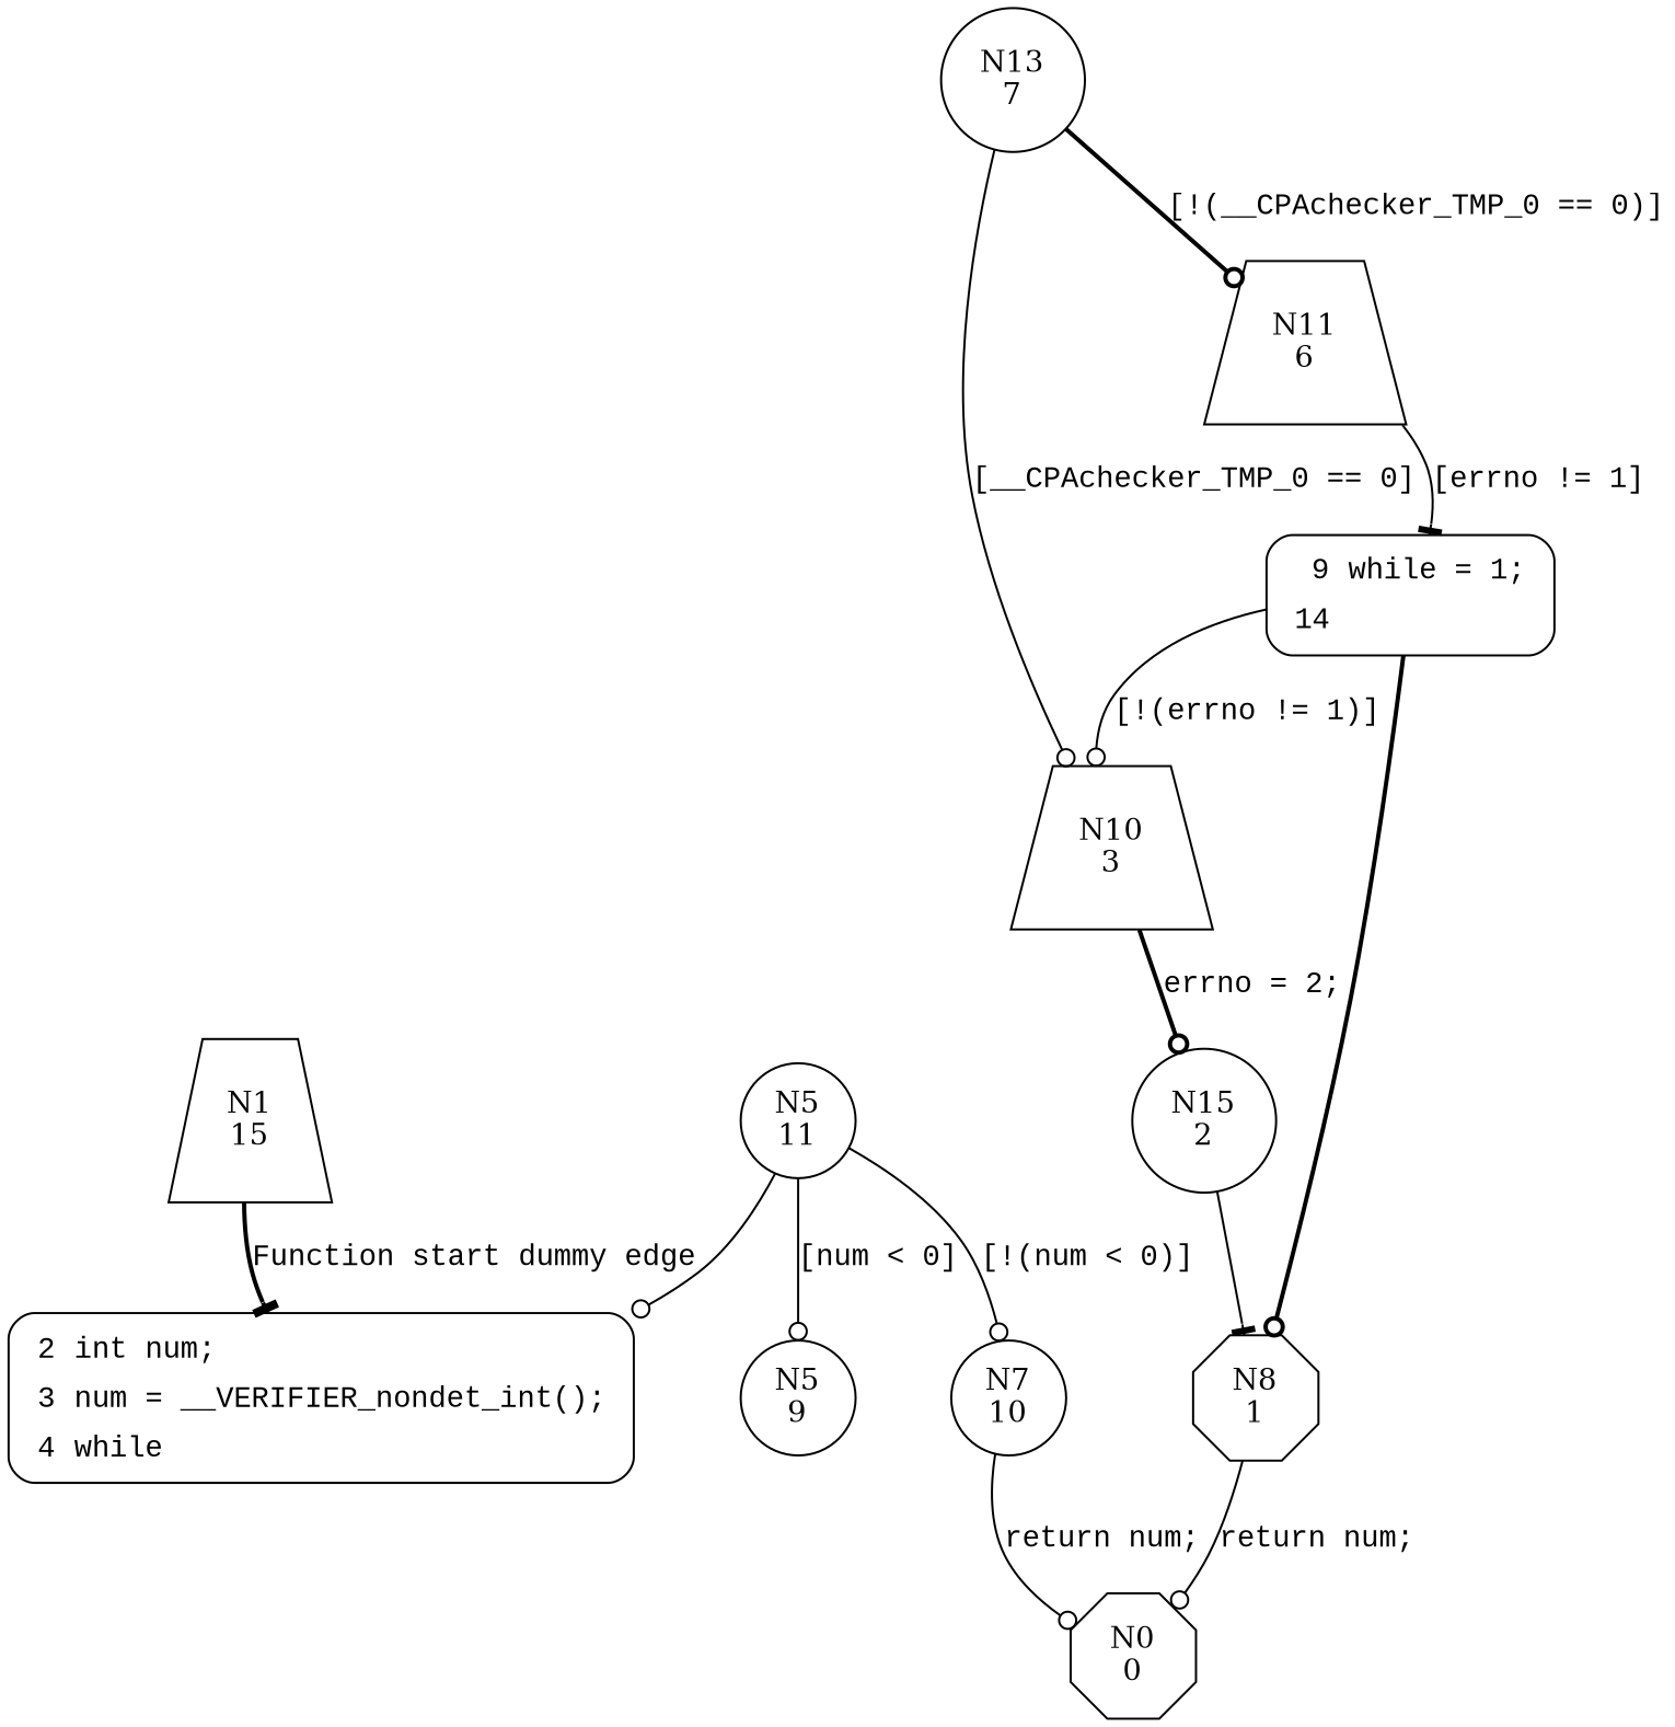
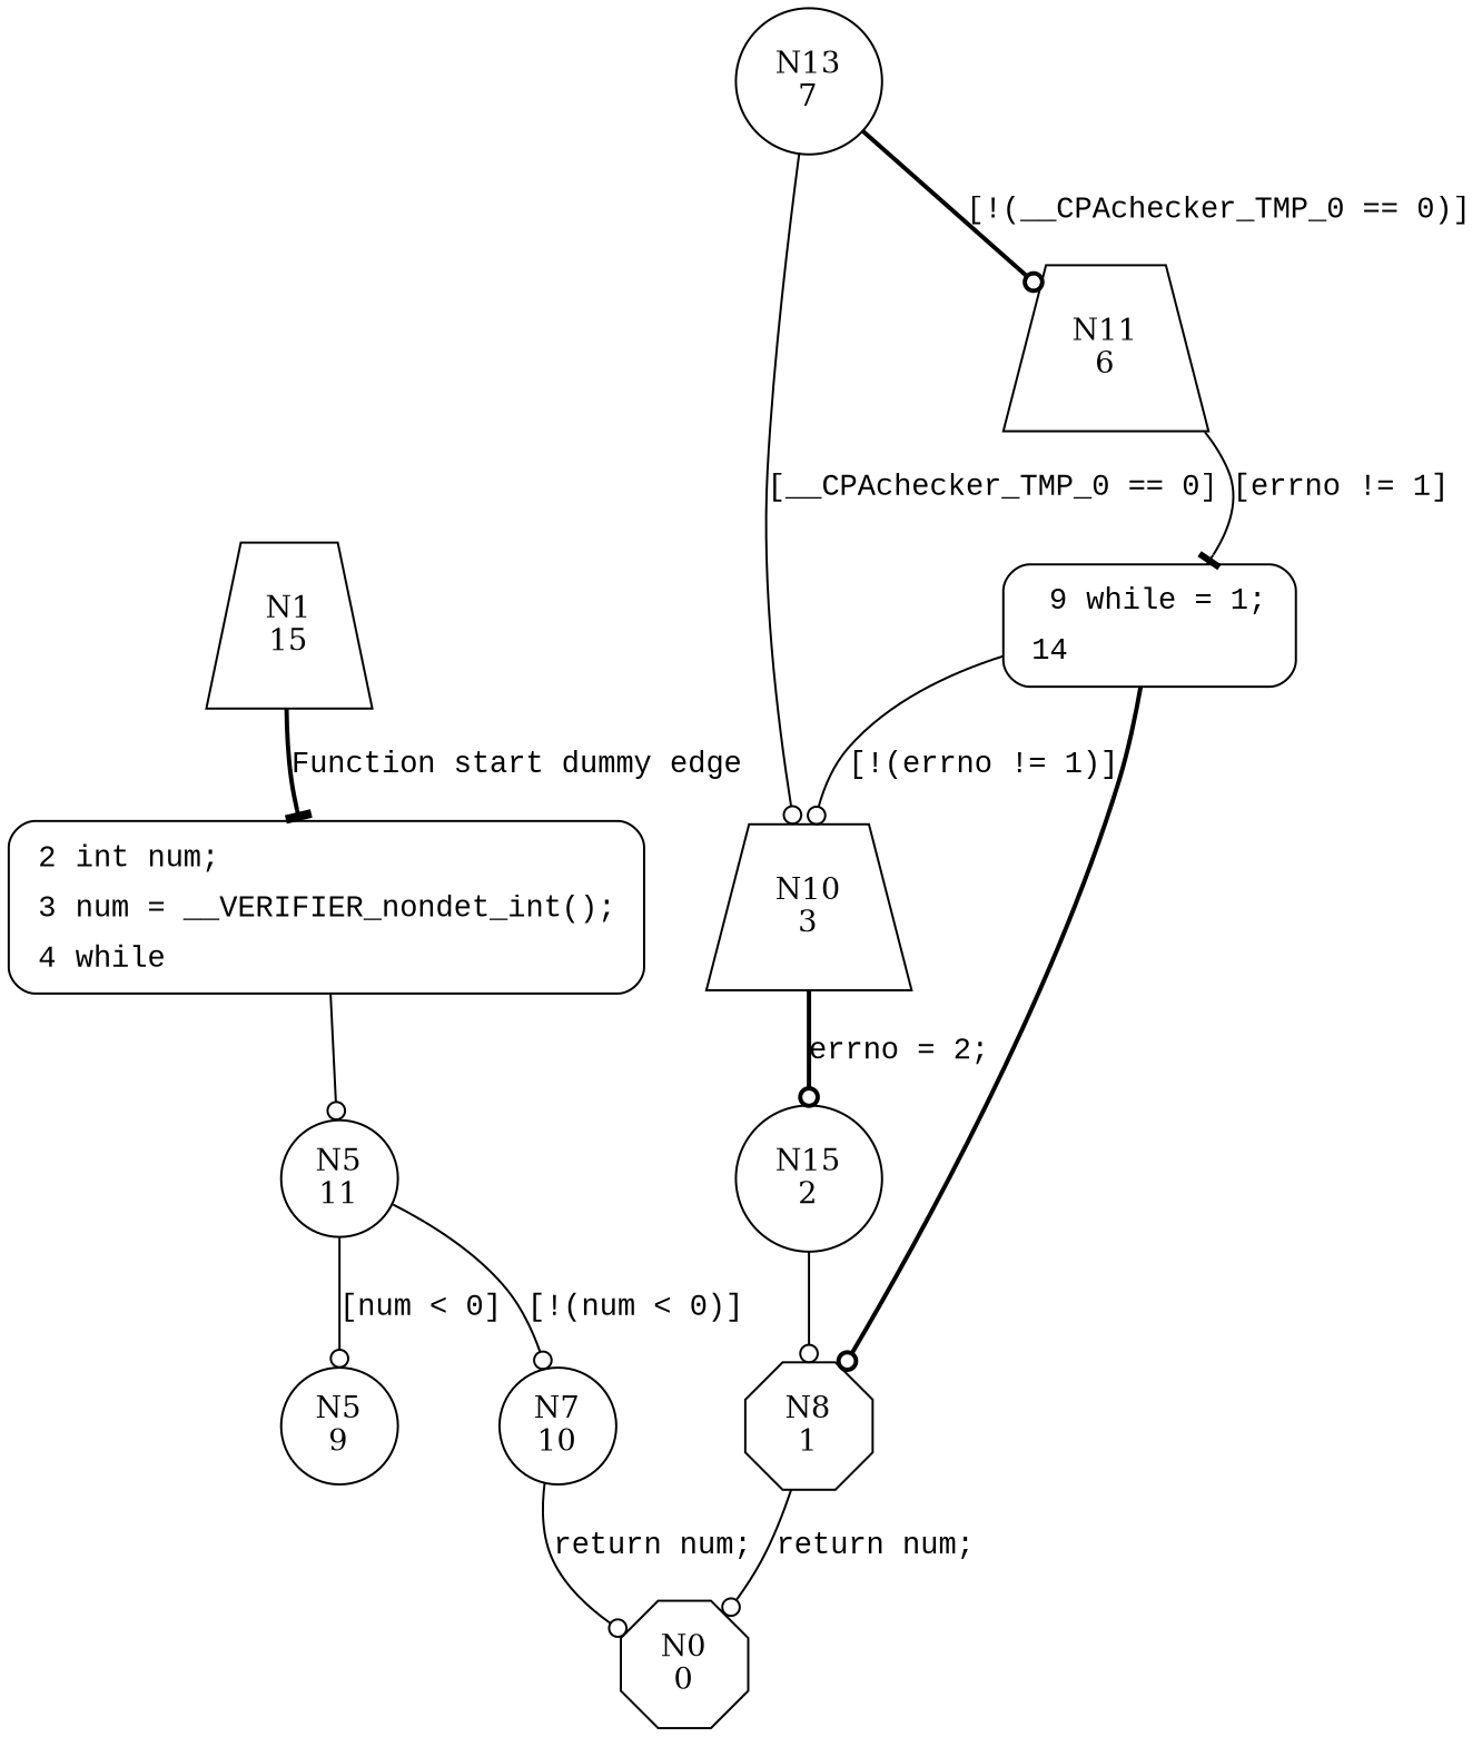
  digraph {
    node [shape=circle]
    edge [arrowhead=odot fontname="Courier New" style=solid]
    n1 [label="N1\n15" shape=trapezium]
    n2 [fillcolor=white fontname="Courier New" label=<<table border="0" cellborder="0" cellpadding="3" bgcolor="white"><tr><td align="right">2</td><td align="left">int num;</td></tr><tr><td align="right">3</td><td align="left">num = __VERIFIER_nondet_int();</td></tr><tr><td align="right">4</td><td align="left">while</td></tr></table>> penwidth=1 shape=Mrecord style="filled,bold"]
    n3 [label="N5\n11"]
    n4 [label="N5\n9"]
    n5 [label="N7\n10"]
    n6 [label="N0\n0" shape=octagon]
    n7 [label="N13\n7"]
    n8 [label="N10\n3" shape=trapezium]
    n9 [label="N11\n6" shape=trapezium]
    n10 [label="N15\n2"]
    n11 [fillcolor=white fontname="Courier New" label=<<table border="0" cellborder="0" cellpadding="3" bgcolor="white"><tr><td align="right">9</td><td align="left">while = 1;</td></tr><tr><td align="right">14</td><td align="left"></td></tr></table>> penwidth=1 shape=Mrecord style="filled,bold"]
    n12 [label="N8\n1" shape=octagon]
    n1 -> n2 [arrowhead=tee label="Function start dummy edge" style=bold]
-   n3 -> n2 [fontname=""]
+   n2 -> n3 [fontname=""]
    n3 -> n4 [label="[num < 0]"]
    n3 -> n5 [label="[!(num < 0)]"]
    n5 -> n6 [label="return num;"]
    n7 -> n8 [label="[__CPAchecker_TMP_0 == 0]"]
    n7 -> n9 [label="[!(__CPAchecker_TMP_0 == 0)]" style=bold]
    n8 -> n10 [label="errno = 2;" style=bold]
    n9 -> n11 [arrowhead=tee label="[errno != 1]"]
-   n10 -> n12 [arrowhead=tee]
+   n10 -> n12
    n11 -> n8 [label="[!(errno != 1)]"]
    n11 -> n12 [style=bold fontname=""]
    n12 -> n6 [label="return num;"]
  }
